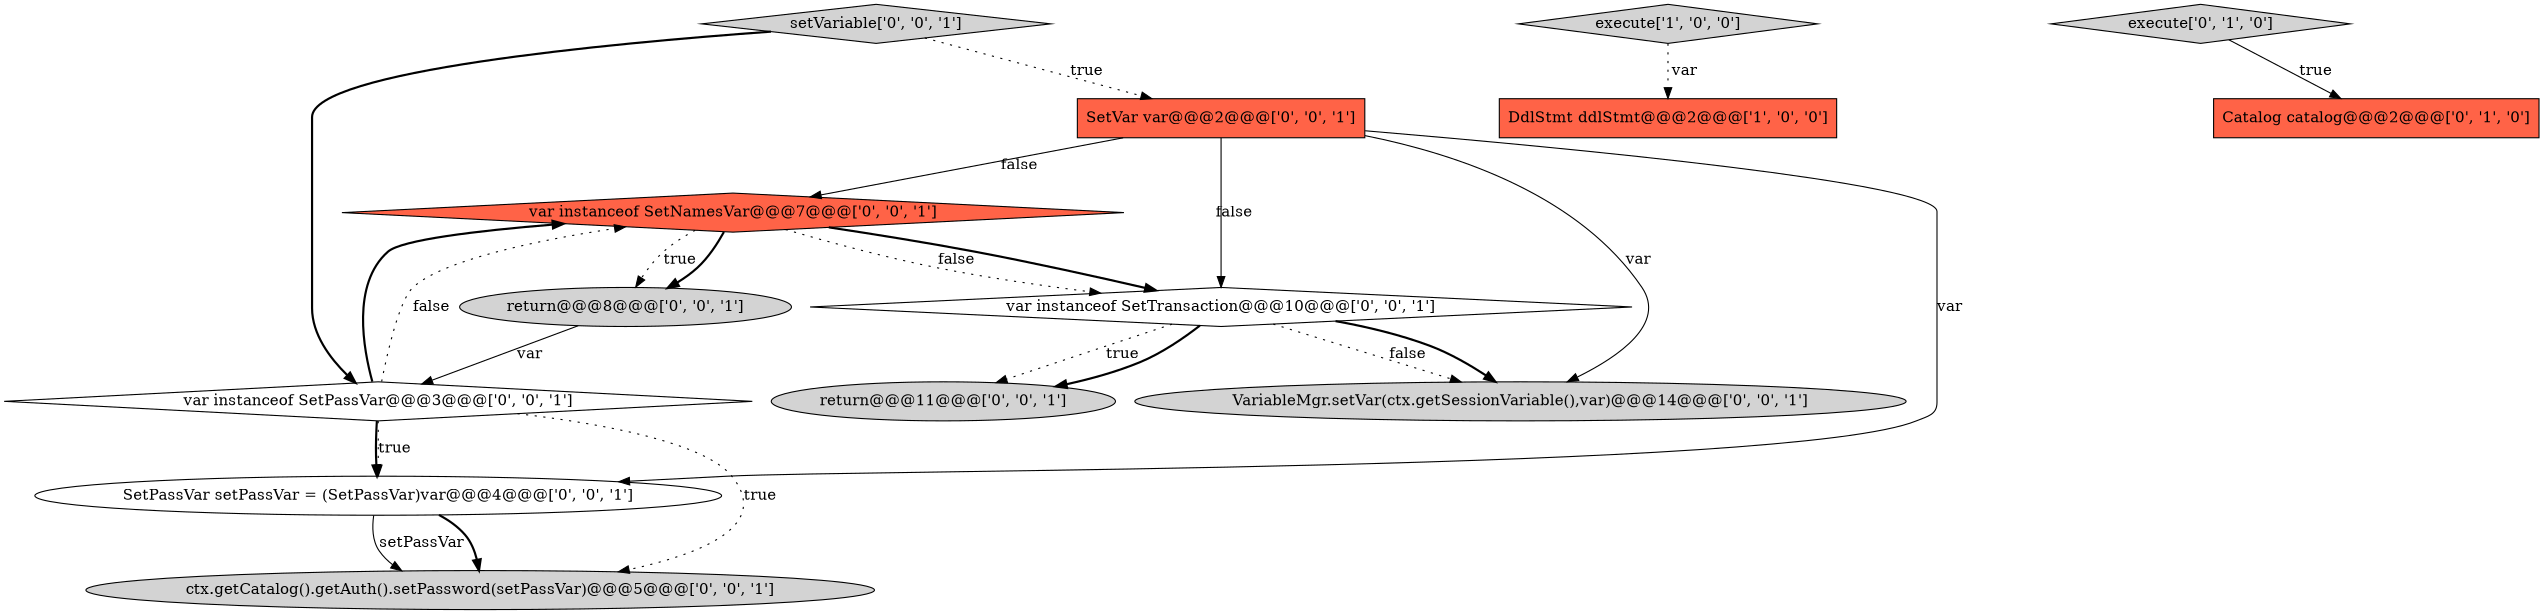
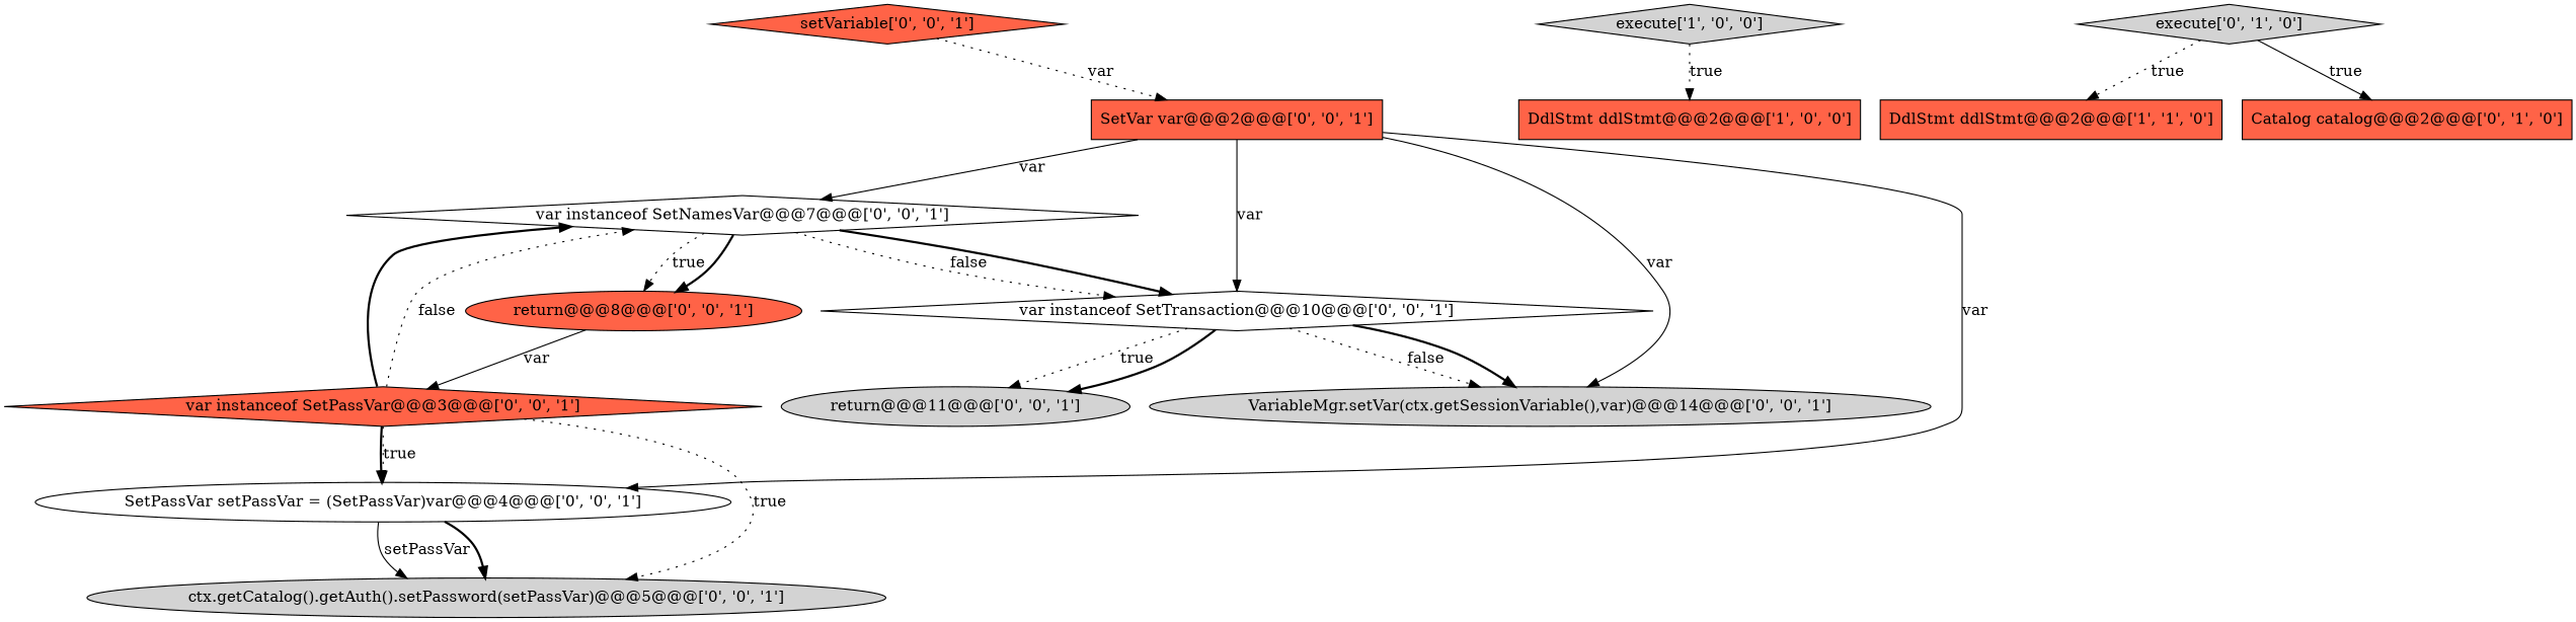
  digraph {
    node [fillcolor=lightgray shape=diamond style=filled]
    edge [style=dotted]
    n1 [label="VariableMgr.setVar(ctx.getSessionVariable(),var)@@@14@@@['0', '0', '1']" shape=ellipse]
    n2 [label="execute['1', '0', '0']"]
    n3 [fillcolor=tomato label="DdlStmt ddlStmt@@@2@@@['1', '0', '0']" shape=box]
-   n5 [fillcolor=white label="var instanceof SetPassVar@@@3@@@['0', '0', '1']"]
+   n4 [fillcolor=tomato label="DdlStmt ddlStmt@@@2@@@['1', '1', '0']" shape=box]
+   n5 [fillcolor=tomato label="var instanceof SetPassVar@@@3@@@['0', '0', '1']"]
    n6 [label="ctx.getCatalog().getAuth().setPassword(setPassVar)@@@5@@@['0', '0', '1']" shape=ellipse]
-   n7 [fillcolor=tomato label="var instanceof SetNamesVar@@@7@@@['0', '0', '1']"]
+   n7 [fillcolor=white label="var instanceof SetNamesVar@@@7@@@['0', '0', '1']"]
    n8 [fillcolor=white label="SetPassVar setPassVar = (SetPassVar)var@@@4@@@['0', '0', '1']" shape=ellipse]
    n9 [fillcolor=white label="var instanceof SetTransaction@@@10@@@['0', '0', '1']"]
-   n10 [label="return@@@8@@@['0', '0', '1']" shape=ellipse]
+   n10 [fillcolor=tomato label="return@@@8@@@['0', '0', '1']" shape=ellipse]
    n11 [label="return@@@11@@@['0', '0', '1']" shape=ellipse]
    n12 [fillcolor=tomato label="SetVar var@@@2@@@['0', '0', '1']" shape=box]
    n13 [label="execute['0', '1', '0']"]
    n14 [fillcolor=tomato label="Catalog catalog@@@2@@@['0', '1', '0']" shape=box]
-   n15 [label="setVariable['0', '0', '1']"]
-   n2 -> n3 [label=var]
+   n15 [fillcolor=tomato label="setVariable['0', '0', '1']"]
+   n2 -> n3 [label=true]
    n5 -> n6 [label=true]
    n5 -> n7 [style=bold]
    n5 -> n7 [label=false]
    n5 -> n8 [label=true]
    n5 -> n8 [style=bold]
    n7 -> n9 [label=false]
    n7 -> n9 [style=bold]
    n7 -> n10 [label=true]
    n7 -> n10 [style=bold]
    n8 -> n6 [label=setPassVar style=solid]
    n8 -> n6 [style=bold]
    n9 -> n1 [label=false]
    n9 -> n1 [style=bold]
    n9 -> n11 [label=true]
    n9 -> n11 [style=bold]
    n10 -> n5 [label=var style=solid]
    n12 -> n1 [label=var style=solid]
-   n12 -> n7 [label=false style=solid]
+   n12 -> n7 [label=var style=solid]
    n12 -> n8 [label=var style=solid]
-   n12 -> n9 [label=false style=solid]
+   n12 -> n9 [label=var style=solid]
+   n13 -> n4 [label=true]
    n13 -> n14 [label=true style=solid]
-   n15 -> n5 [style=bold]
-   n15 -> n12 [label=true]
+   n15 -> n12 [label=var]
  }
